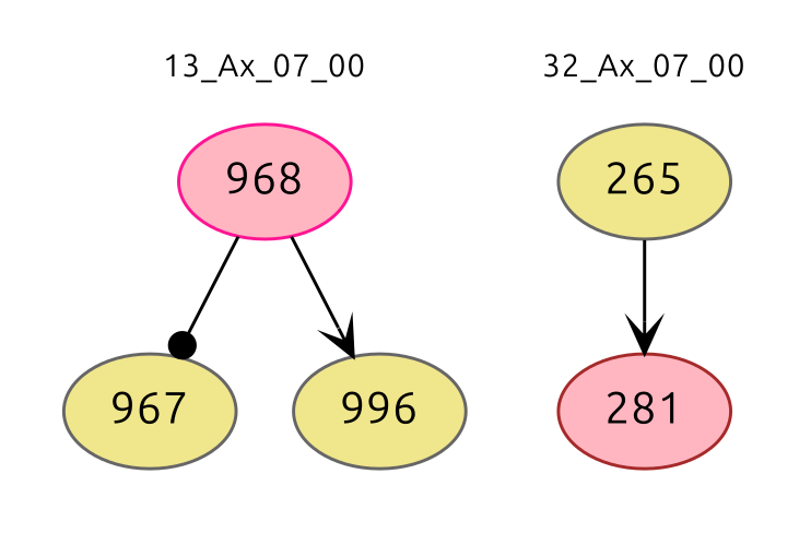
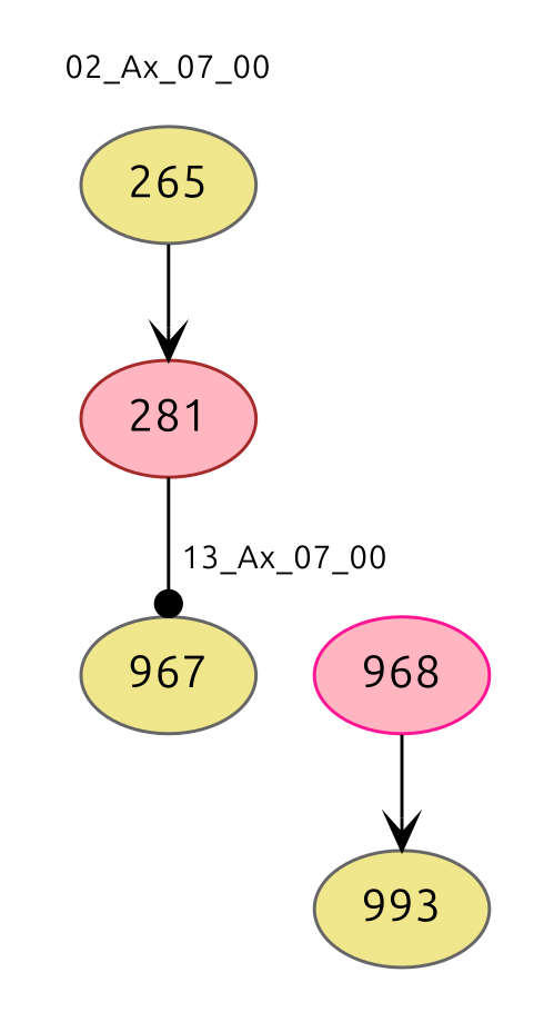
  digraph {
    fontname=Ubuntu
    node [color=gray40 fillcolor=khaki fontname=Ubuntu style=filled]
    edge [arrowhead=vee color=black fontname=Ubuntu]
    n1 [color=deeppink fillcolor=lightpink label=968]
    n2 [label=967]
-   n3 [label=996]
+   n3 [label=993]
    n4 [label=265]
    n5 [color=brown fillcolor=lightpink label=281]
    subgraph cluster_1 {
      color=white
      fontsize=10
      label="13_Ax_07_00"
      n1
      n2
      n3
    }
    subgraph cluster_2 {
      color=white
      fontsize=10
-     label="32_Ax_07_00"
+     label="02_Ax_07_00"
      n4
      n5
    }
-   n1 -> n2 [arrowhead=dot]
+   n5 -> n2 [arrowhead=dot]
    n1 -> n3
    n4 -> n5
  }
